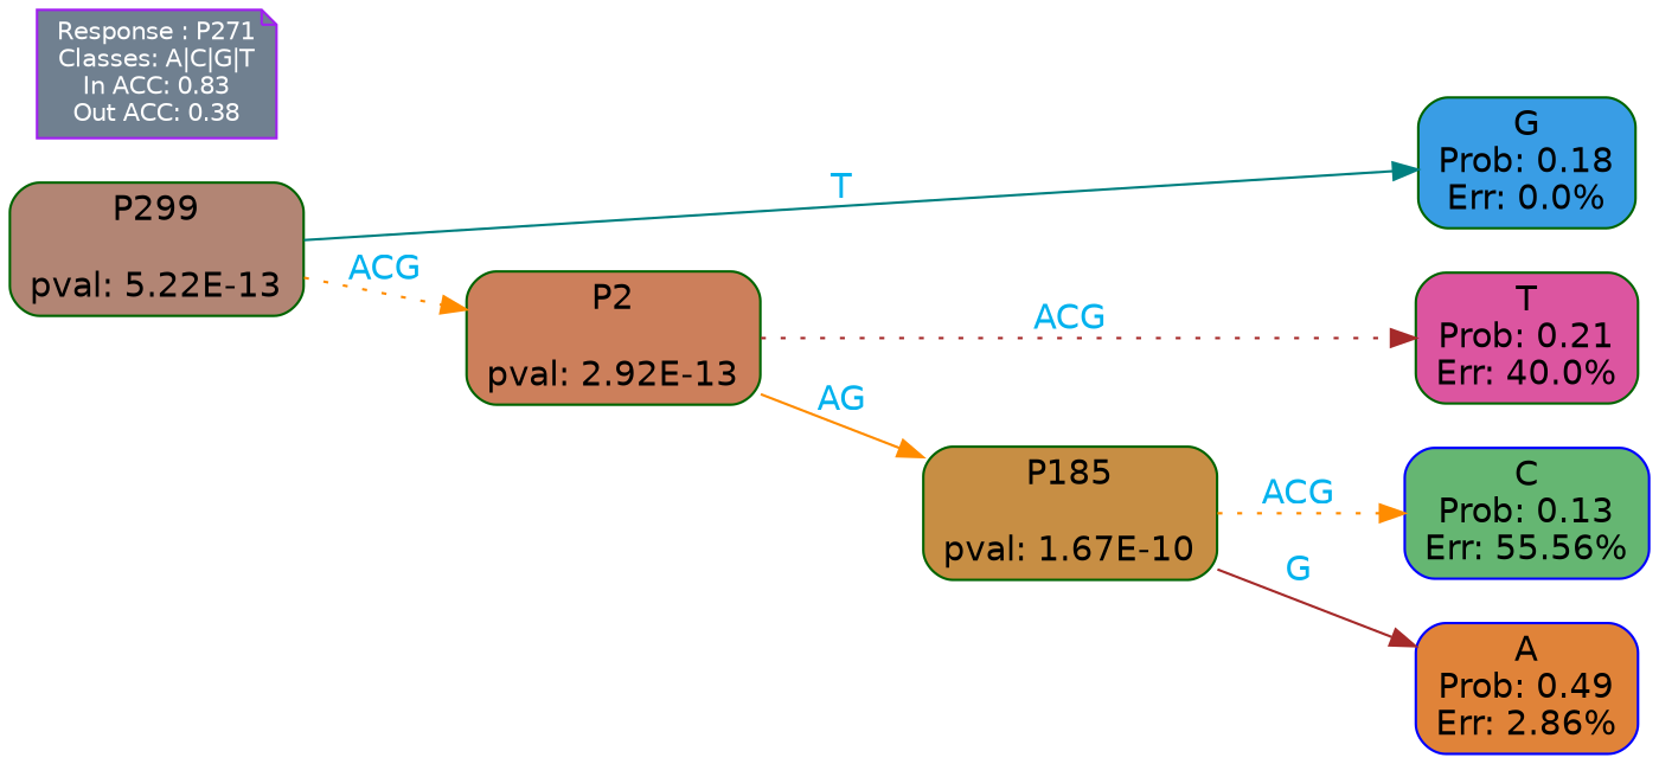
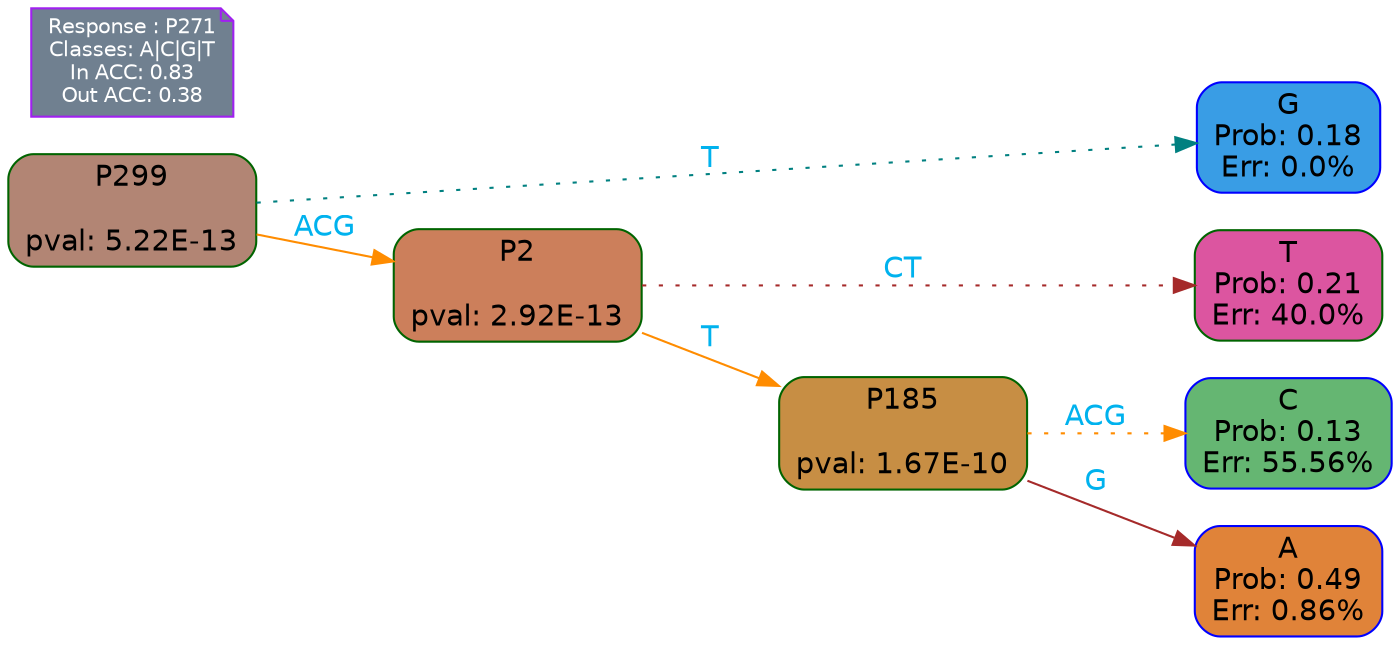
  digraph {
    rankdir=LR
    ranksep=equally
    splines=polylines
    node [color=darkgreen fontname=helvetica shape=box style="filled, rounded"]
    edge [color=darkorange fontcolor=deepskyblue2 fontname=helvetica style=dotted]
    n1 [color=blue fillcolor="#65b672" label="C\nProb: 0.13\nErr: 55.56%"]
-   n2 [color=blue fillcolor="#e08339" label="A\nProb: 0.49\nErr: 2.86%"]
+   n2 [color=blue fillcolor="#e08339" label="A\nProb: 0.49\nErr: 0.86%"]
    n3 [fillcolor="#dc55a0" label="T\nProb: 0.21\nErr: 40.0%"]
-   n4 [fillcolor="#399de5" label="G\nProb: 0.18\nErr: 0.0%"]
+   n4 [color=blue fillcolor="#399de5" label="G\nProb: 0.18\nErr: 0.0%"]
    n5 [align=left color=purple fillcolor=slategray fontcolor=white fontsize=10 label="Response : P271\nClasses: A|C|G|T\nIn ACC: 0.83\nOut ACC: 0.38\n" shape=note style=filled]
    n6 [fillcolor="#b28574" label="P299\n\npval: 5.22E-13"]
    n7 [fillcolor="#cc7f5b" label="P2\n\npval: 2.92E-13"]
    n8 [fillcolor="#c78e44" label="P185\n\npval: 1.67E-10"]
    subgraph sub_1 {
      rank=same
      n1
      n2
      n3
      n4
    }
    subgraph sub_2 {
      rank=same
      n5
      n6
    }
-   n6 -> n4 [color=teal label=T style=solid]
-   n6 -> n7 [label=ACG]
-   n7 -> n3 [color=brown label=ACG]
-   n7 -> n8 [label=AG style=solid]
+   n6 -> n4 [color=teal label=T]
+   n6 -> n7 [label=ACG style=solid]
+   n7 -> n3 [color=brown label=CT]
+   n7 -> n8 [label=T style=solid]
    n8 -> n1 [label=ACG]
    n8 -> n2 [color=brown label=G style=solid]
  }
